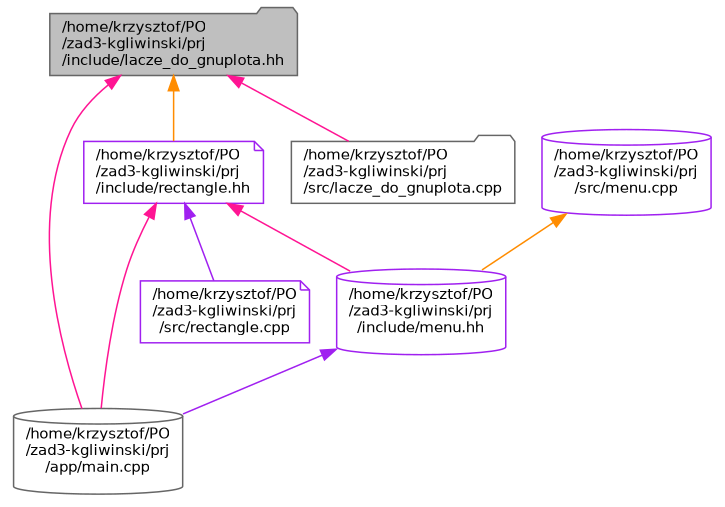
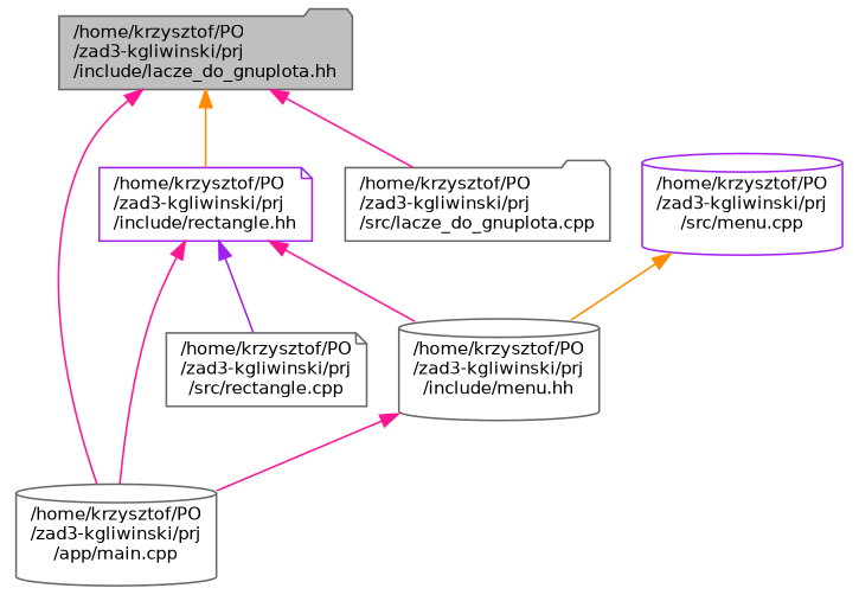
  digraph {
    node [color=gray40 fillcolor=white fontname=Helvetica fontsize=10 shape=cylinder style=filled]
    edge [color=deeppink dir=back fontname=Helvetica fontsize=10 labelfontname=Helvetica labelfontsize=10 style=solid]
    n1 [fillcolor=grey75 fontcolor=black height=0.2 label="/home/krzysztof/PO\l/zad3-kgliwinski/prj\l/include/lacze_do_gnuplota.hh" shape=folder width=0.4]
    n2 [height=0.2 label="/home/krzysztof/PO\l/zad3-kgliwinski/prj\l/app/main.cpp" width=0.4]
    n3 [color=purple height=0.2 label="/home/krzysztof/PO\l/zad3-kgliwinski/prj\l/include/rectangle.hh" shape=note width=0.4]
    n4 [height=0.2 label="/home/krzysztof/PO\l/zad3-kgliwinski/prj\l/src/lacze_do_gnuplota.cpp" shape=folder width=0.4]
-   n5 [color=purple height=0.2 label="/home/krzysztof/PO\l/zad3-kgliwinski/prj\l/include/menu.hh" width=0.4]
-   n6 [color=purple height=0.2 label="/home/krzysztof/PO\l/zad3-kgliwinski/prj\l/src/rectangle.cpp" shape=note width=0.4]
+   n5 [height=0.2 label="/home/krzysztof/PO\l/zad3-kgliwinski/prj\l/include/menu.hh" width=0.4]
+   n6 [height=0.2 label="/home/krzysztof/PO\l/zad3-kgliwinski/prj\l/src/rectangle.cpp" shape=note width=0.4]
    n7 [color=purple height=0.2 label="/home/krzysztof/PO\l/zad3-kgliwinski/prj\l/src/menu.cpp" width=0.4]
    n1 -> n2
    n1 -> n3 [color=darkorange]
    n1 -> n4
    n3 -> n2
    n3 -> n5
    n3 -> n6 [color=purple]
-   n5 -> n2 [color=purple]
+   n5 -> n2
    n7 -> n5 [color=darkorange]
  }
